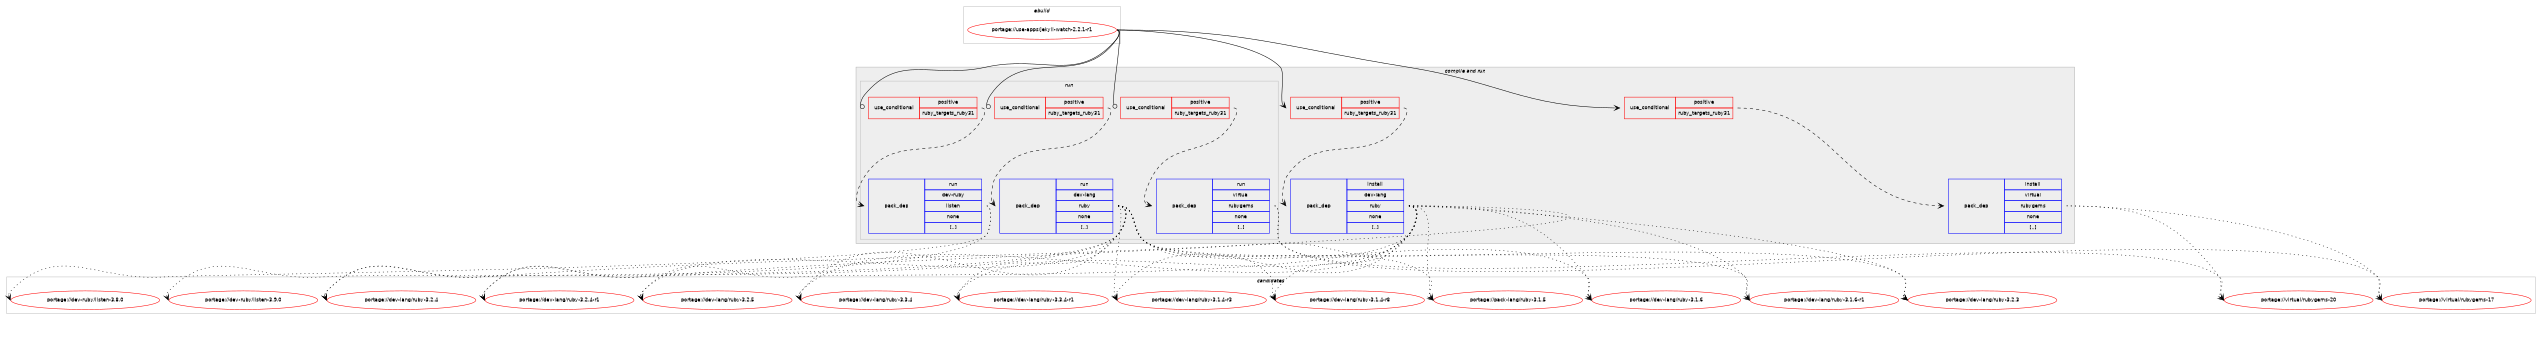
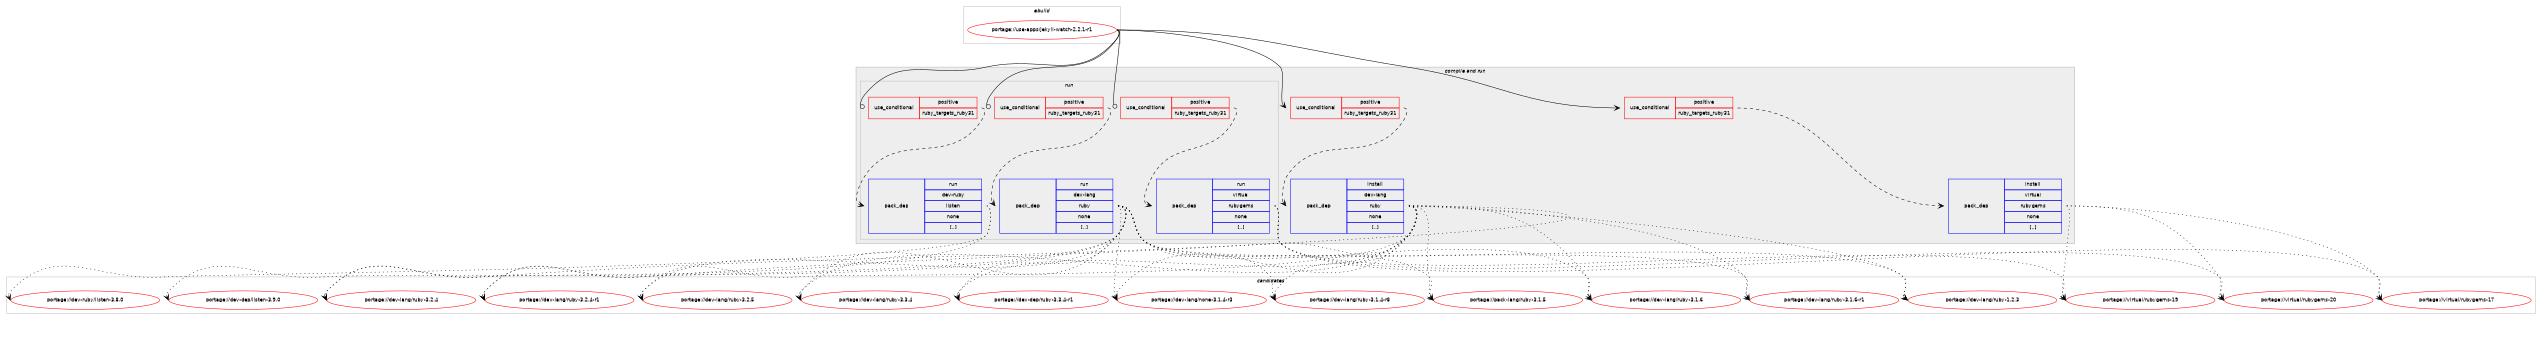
  digraph {
    compound=true
    concentrate=true
    fontname=Helvetica
    fontsize=10
    newrank=true
    rankdir=TB
    ranksep=1.5
    node [color=red fontname=Helvetica fontsize=10]
    edge [arrowhead=vee headport=w style=dotted tailport=e weight=100]
    n1 [label="portage://use-apps/jekyll-watch-2.2.1-r1" width=4]
    n2 [color=blue label=<<TABLE BORDER="0" CELLBORDER="1" CELLSPACING="0" CELLPADDING="4" WIDTH="220"><TR><TD ROWSPAN="6" CELLPADDING="30">pack_dep</TD></TR><TR><TD WIDTH="110">install</TD></TR><TR><TD>dev-lang</TD></TR><TR><TD>ruby</TD></TR><TR><TD>none</TD></TR><TR><TD>[,,]</TD></TR></TABLE>> shape=none]
    n3 [label=<<TABLE BORDER="0" CELLBORDER="1" CELLSPACING="0" CELLPADDING="4"><TR><TD ROWSPAN="3" CELLPADDING="10">use_conditional</TD></TR><TR><TD>positive</TD></TR><TR><TD>ruby_targets_ruby31</TD></TR></TABLE>> shape=none]
    n4 [color=blue label=<<TABLE BORDER="0" CELLBORDER="1" CELLSPACING="0" CELLPADDING="4" WIDTH="220"><TR><TD ROWSPAN="6" CELLPADDING="30">pack_dep</TD></TR><TR><TD WIDTH="110">install</TD></TR><TR><TD>virtual</TD></TR><TR><TD>rubygems</TD></TR><TR><TD>none</TD></TR><TR><TD>[,,]</TD></TR></TABLE>> shape=none]
    n5 [label=<<TABLE BORDER="0" CELLBORDER="1" CELLSPACING="0" CELLPADDING="4"><TR><TD ROWSPAN="3" CELLPADDING="10">use_conditional</TD></TR><TR><TD>positive</TD></TR><TR><TD>ruby_targets_ruby31</TD></TR></TABLE>> shape=none]
    n6 [color=blue label=<<TABLE BORDER="0" CELLBORDER="1" CELLSPACING="0" CELLPADDING="4" WIDTH="220"><TR><TD ROWSPAN="6" CELLPADDING="30">pack_dep</TD></TR><TR><TD WIDTH="110">run</TD></TR><TR><TD>dev-lang</TD></TR><TR><TD>ruby</TD></TR><TR><TD>none</TD></TR><TR><TD>[,,]</TD></TR></TABLE>> shape=none]
    n7 [label=<<TABLE BORDER="0" CELLBORDER="1" CELLSPACING="0" CELLPADDING="4"><TR><TD ROWSPAN="3" CELLPADDING="10">use_conditional</TD></TR><TR><TD>positive</TD></TR><TR><TD>ruby_targets_ruby31</TD></TR></TABLE>> shape=none]
    n8 [color=blue label=<<TABLE BORDER="0" CELLBORDER="1" CELLSPACING="0" CELLPADDING="4" WIDTH="220"><TR><TD ROWSPAN="6" CELLPADDING="30">pack_dep</TD></TR><TR><TD WIDTH="110">run</TD></TR><TR><TD>dev-ruby</TD></TR><TR><TD>listen</TD></TR><TR><TD>none</TD></TR><TR><TD>[,,]</TD></TR></TABLE>> shape=none]
    n9 [label=<<TABLE BORDER="0" CELLBORDER="1" CELLSPACING="0" CELLPADDING="4"><TR><TD ROWSPAN="3" CELLPADDING="10">use_conditional</TD></TR><TR><TD>positive</TD></TR><TR><TD>ruby_targets_ruby31</TD></TR></TABLE>> shape=none]
    n10 [color=blue label=<<TABLE BORDER="0" CELLBORDER="1" CELLSPACING="0" CELLPADDING="4" WIDTH="220"><TR><TD ROWSPAN="6" CELLPADDING="30">pack_dep</TD></TR><TR><TD WIDTH="110">run</TD></TR><TR><TD>virtual</TD></TR><TR><TD>rubygems</TD></TR><TR><TD>none</TD></TR><TR><TD>[,,]</TD></TR></TABLE>> shape=none]
    n11 [label=<<TABLE BORDER="0" CELLBORDER="1" CELLSPACING="0" CELLPADDING="4"><TR><TD ROWSPAN="3" CELLPADDING="10">use_conditional</TD></TR><TR><TD>positive</TD></TR><TR><TD>ruby_targets_ruby31</TD></TR></TABLE>> shape=none]
-   n12 [label="portage://dev-lang/ruby-3.3.4-r1" width=4]
+   n12 [label="portage://dev-dep/ruby-3.3.4-r1" width=4]
    n13 [label="portage://dev-lang/ruby-3.3.4" width=4]
    n14 [label="portage://dev-lang/ruby-3.2.5" width=4]
    n15 [label="portage://dev-lang/ruby-3.2.4-r1" width=4]
    n16 [label="portage://dev-lang/ruby-3.2.4" width=4]
-   n17 [label="portage://dev-lang/ruby-3.2.3" width=4]
+   n17 [label="portage://dev-lang/ruby-1.2.3" width=4]
    n18 [label="portage://dev-lang/ruby-3.1.6-r1" width=4]
    n19 [label="portage://dev-lang/ruby-3.1.6" width=4]
    n20 [label="portage://pack-lang/ruby-3.1.5" width=4]
    n21 [label="portage://dev-lang/ruby-3.1.4-r8" width=4]
-   n22 [label="portage://dev-lang/ruby-3.1.4-r3" width=4]
+   n22 [label="portage://dev-lang/none-3.1.4-r3" width=4]
    n23 [label="portage://virtual/rubygems-20" width=4]
+   n24 [label="portage://virtual/rubygems-19" width=4]
    n25 [label="portage://virtual/rubygems-17" width=4]
-   n26 [label="portage://dev-ruby/listen-3.9.0" width=4]
+   n26 [label="portage://dev-dep/listen-3.9.0" width=4]
    n27 [label="portage://dev-ruby/listen-3.8.0" width=4]
    subgraph cluster_1 {
      color=gray
      label=<<i>ebuild</i>>
      n1
    }
    subgraph cluster_2 {
      color=gray
      label=<<i>dependencies</i>>
      subgraph cluster_3 {
        color=gray
        fillcolor="#eeeeee"
        label=<<i>compile</i>>
        style=filled
        subgraph sub_4 {
          color=gray
          fillcolor="#eeeeee"
          label=<<i>compile</i>>
          style=filled
          n3
          subgraph sub_5 {
            color=gray
            fillcolor="#eeeeee"
            label=<<i>compile</i>>
            style=filled
            n2
          }
        }
        subgraph sub_6 {
          color=gray
          fillcolor="#eeeeee"
          label=<<i>compile</i>>
          style=filled
          n5
          subgraph sub_7 {
            color=gray
            fillcolor="#eeeeee"
            label=<<i>compile</i>>
            style=filled
            n4
          }
        }
      }
      subgraph cluster_8 {
        color=gray
        fillcolor="#eeeeee"
        label=<<i>compile and run</i>>
        style=filled
      }
      subgraph cluster_9 {
        color=gray
        fillcolor="#eeeeee"
        label=<<i>run</i>>
        style=filled
        subgraph sub_10 {
          color=gray
          fillcolor="#eeeeee"
          label=<<i>run</i>>
          style=filled
          n7
          subgraph sub_11 {
            color=gray
            fillcolor="#eeeeee"
            label=<<i>run</i>>
            style=filled
            n6
          }
        }
        subgraph sub_12 {
          color=gray
          fillcolor="#eeeeee"
          label=<<i>run</i>>
          style=filled
          n9
          subgraph sub_13 {
            color=gray
            fillcolor="#eeeeee"
            label=<<i>run</i>>
            style=filled
            n8
          }
        }
        subgraph sub_14 {
          color=gray
          fillcolor="#eeeeee"
          label=<<i>run</i>>
          style=filled
          n11
          subgraph sub_15 {
            color=gray
            fillcolor="#eeeeee"
            label=<<i>run</i>>
            style=filled
            n10
          }
        }
      }
    }
    subgraph cluster_16 {
      color=gray
      label=<<i>candidates</i>>
      rank=same
      subgraph sub_17 {
        color=black
        label=<<i>candidates</i>>
        nodesep=1
        rank=same
        n12
        n13
        n14
        n15
        n16
        n17
        n18
        n19
        n20
        n21
        n22
      }
      subgraph sub_18 {
        color=black
        label=<<i>candidates</i>>
        nodesep=1
        rank=same
        n23
+       n24
        n25
      }
      subgraph sub_19 {
        color=black
        label=<<i>candidates</i>>
        nodesep=1
        rank=same
        n12
        n13
        n14
        n15
        n16
        n17
        n18
        n19
        n20
        n21
        n22
      }
      subgraph sub_20 {
        color=black
        label=<<i>candidates</i>>
        nodesep=1
        rank=same
        n26
        n27
      }
      subgraph sub_21 {
        color=black
        label=<<i>candidates</i>>
        nodesep=1
        rank=same
        n23
+       n24
        n25
      }
    }
    n1 -> n3 [style=solid weight=20]
    n1 -> n5 [style=solid weight=20]
    n1 -> n7 [arrowhead=odot style=solid weight=20]
    n1 -> n9 [arrowhead=odot style=solid weight=20]
    n1 -> n11 [arrowhead=odot style=solid weight=20]
    n2 -> n12
    n2 -> n13
    n2 -> n14
    n2 -> n15
    n2 -> n16
    n2 -> n17
    n2 -> n18
    n2 -> n19
    n2 -> n20
    n2 -> n21
    n2 -> n22
    n3 -> n2 [style=dashed weight=20]
    n4 -> n23
+   n4 -> n24
    n4 -> n25
    n5 -> n4 [style=dashed weight=20]
    n6 -> n12
    n6 -> n13
    n6 -> n14
    n6 -> n15
    n6 -> n16
    n6 -> n17
    n6 -> n18
    n6 -> n19
    n6 -> n20
    n6 -> n21
    n6 -> n22
    n7 -> n6 [style=dashed weight=20]
    n8 -> n26
    n8 -> n27
    n9 -> n8 [style=dashed weight=20]
    n10 -> n23
+   n10 -> n24
    n10 -> n25
    n11 -> n10 [style=dashed weight=20]
  }
